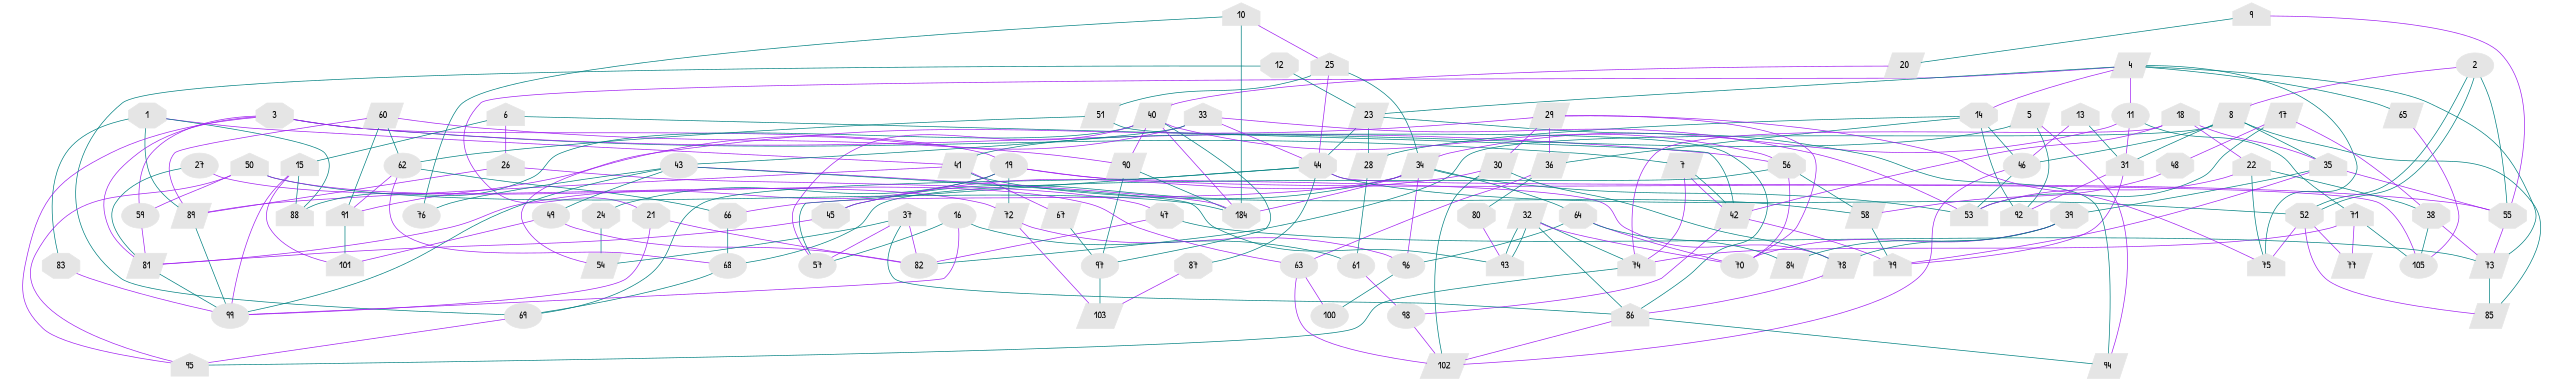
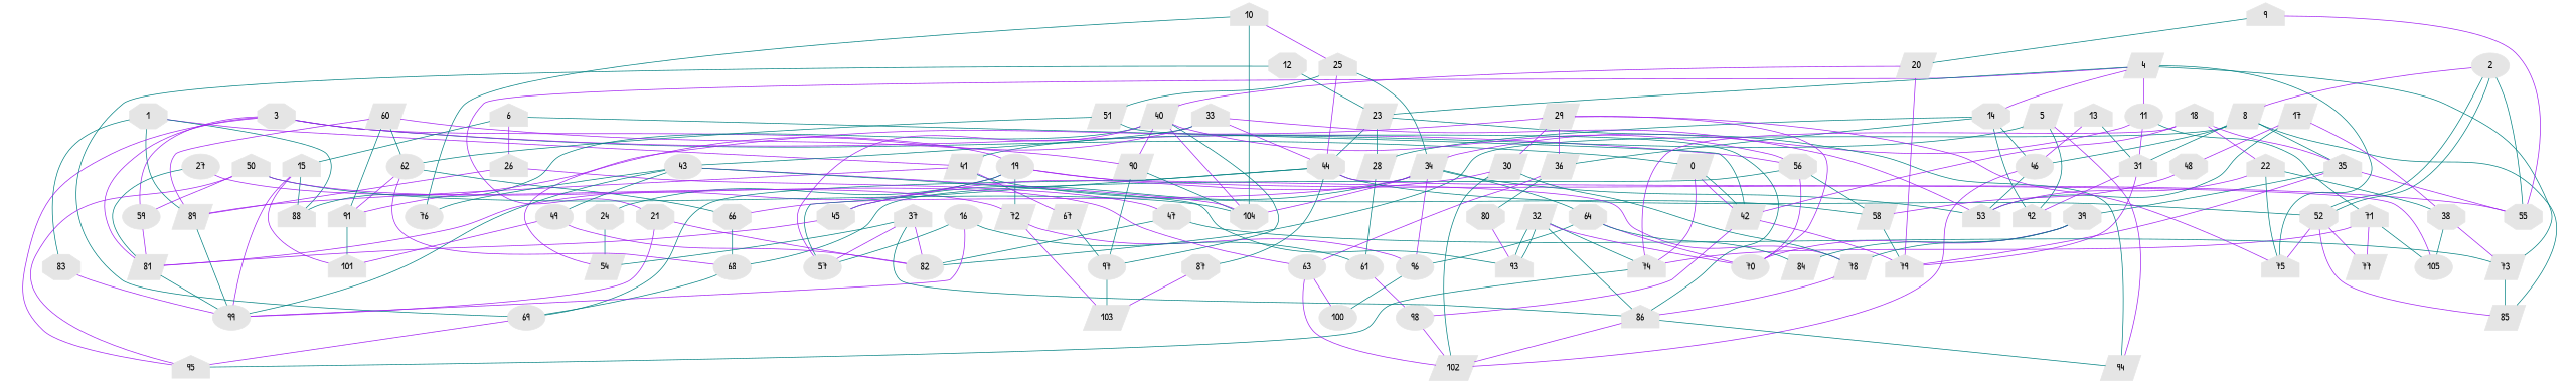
  graph {
    fontname="Patrick Hand"
    node [color=gray90 fontname="Patrick Hand" shape=parallelogram style=filled]
    edge [color=purple fontname="Patrick Hand"]
    1 [shape=octagon]
    41
    83 [shape=octagon]
    88 [shape=house]
    89
    58
    67
    99 [shape=ellipse]
    2 [shape=ellipse]
    8
    52 [shape=octagon]
    55 [shape=octagon]
    31 [shape=house]
    35 [shape=house]
    46 [shape=ellipse]
    82 [shape=ellipse]
    85
    75 [shape=house]
    77
    73
    3 [shape=octagon]
-   7
+   7 [label=0]
    19 [shape=ellipse]
    56 [shape=octagon]
    59 [shape=ellipse]
    81
    95 [shape=house]
    42
    74 [shape=house]
    24 [shape=octagon]
    72
    78
    70 [shape=ellipse]
    68 [shape=ellipse]
    11 [shape=ellipse]
    4
    14 [shape=octagon]
    21 [shape=octagon]
    23
-   65
    34
    71 [shape=house]
    92 [shape=house]
    28
    36
    94
    44 [shape=octagon]
    105 [shape=ellipse]
    5
    6 [shape=house]
    15 [shape=house]
    26 [shape=house]
    101 [shape=house]
    47 [shape=octagon]
    79 [shape=house]
    98 [shape=ellipse]
    39 [shape=octagon]
    53 [shape=house]
    102
    9 [shape=house]
    20
    40
    10 [shape=house]
    25 [shape=house]
    76 [shape=ellipse]
-   104 [shape=octagon label=184]
+   104 [shape=octagon]
    51
    45 [shape=octagon]
    64 [shape=octagon]
    66 [shape=octagon]
    96 [shape=ellipse]
    12 [shape=octagon]
    69 [shape=ellipse]
    13 [shape=house]
    61 [shape=ellipse]
    63 [shape=ellipse]
    80 [shape=octagon]
    16 [shape=ellipse]
    57 [shape=ellipse]
    38 [shape=octagon]
    17
    48 [shape=octagon]
    18 [shape=house]
    22 [shape=house]
    54
    103
    86 [shape=house]
    90
    97 [shape=ellipse]
    87 [shape=octagon]
    62 [shape=ellipse]
    27 [shape=ellipse]
    29
    30
    91 [shape=house]
    32
    93 [shape=house]
    33 [shape=house]
    43 [shape=ellipse]
    49 [shape=ellipse]
    84
    100 [shape=ellipse]
    37 [shape=house]
    50 [shape=house]
    60
    1 -- 41
    1 -- 83 [color=teal]
    1 -- 88 [color=teal]
    1 -- 89 [color=teal]
    41 -- 89
    41 -- 58 [color=teal]
    41 -- 67
    83 -- 99
    89 -- 99 [color=teal]
    58 -- 79 [color=teal]
    67 -- 97 [color=teal]
    2 -- 8
    2 -- 52 [color=teal]
    2 -- 52 [color=teal]
    2 -- 55 [color=teal]
    8 -- 31 [color=teal]
    8 -- 35 [color=teal]
    8 -- 46 [color=teal]
    8 -- 82 [color=teal]
    8 -- 85 [color=teal]
    52 -- 85
    52 -- 75
    52 -- 77
-   55 -- 73
    31 -- 92
    31 -- 79
    35 -- 55
    35 -- 79
    35 -- 39 [color=teal]
    46 -- 53 [color=teal]
    46 -- 102
    73 -- 85 [color=teal]
    3 -- 7 [color=teal]
    3 -- 19
    3 -- 56
    3 -- 59
    3 -- 81
    3 -- 95
    7 -- 42
    7 -- 42 [color=teal]
    7 -- 74
    19 -- 55
    19 -- 81
    19 -- 24 [color=teal]
    19 -- 72 [color=teal]
    19 -- 78
    56 -- 58 [color=teal]
    56 -- 70
    56 -- 68 [color=teal]
    59 -- 81
    81 -- 99 [color=teal]
    42 -- 79
    42 -- 98
    74 -- 95 [color=teal]
    24 -- 54 [color=teal]
    72 -- 96
    72 -- 103
    78 -- 86
    68 -- 69 [color=teal]
    11 -- 31
    11 -- 34
    11 -- 71 [color=teal]
    4 -- 75 [color=teal]
    4 -- 73 [color=teal]
    4 -- 11
    4 -- 14
    4 -- 21
    4 -- 23 [color=teal]
-   4 -- 65 [color=teal]
    14 -- 46 [color=teal]
    14 -- 92 [color=teal]
    14 -- 28 [color=teal]
    14 -- 36 [color=teal]
    21 -- 99
    21 -- 82
    23 -- 28 [color=teal]
    23 -- 94 [color=teal]
    23 -- 44 [color=teal]
-   65 -- 105
    34 -- 53 [color=teal]
    34 -- 104
    34 -- 45 [color=teal]
    34 -- 64 [color=teal]
    34 -- 66
    34 -- 96
    71 -- 77
    71 -- 74
    71 -- 105 [color=teal]
    28 -- 61 [color=teal]
    36 -- 63
    36 -- 80 [color=teal]
    44 -- 52 [color=teal]
    44 -- 105
    44 -- 69 [color=teal]
    44 -- 57 [color=teal]
    44 -- 87 [color=teal]
    5 -- 41 [color=teal]
    5 -- 92 [color=teal]
    5 -- 94
    6 -- 42 [color=teal]
    6 -- 15 [color=teal]
    6 -- 26
    15 -- 88 [color=teal]
    15 -- 99
    15 -- 101
    26 -- 89
    26 -- 47
-   47 -- 82
+   47 -- 82 [color=teal]
    47 -- 73 [color=teal]
    98 -- 102
    39 -- 78 [color=teal]
    39 -- 70
    39 -- 84 [color=teal]
    9 -- 55
    9 -- 20 [color=teal]
+   20 -- 79
    20 -- 40
    40 -- 88 [color=teal]
    40 -- 56
    40 -- 104
    40 -- 57
    40 -- 90
    40 -- 97 [color=teal]
    10 -- 25
    10 -- 76 [color=teal]
    10 -- 104 [color=teal]
    25 -- 34 [color=teal]
    25 -- 44
    25 -- 51 [color=teal]
    51 -- 86 [color=teal]
    51 -- 62 [color=teal]
    45 -- 81
    64 -- 70
    64 -- 96 [color=teal]
    64 -- 84 [color=teal]
    66 -- 68 [color=teal]
    96 -- 100 [color=teal]
    12 -- 23 [color=teal]
    12 -- 69 [color=teal]
    69 -- 95
    13 -- 31 [color=teal]
    13 -- 46
    61 -- 98
    63 -- 102
    63 -- 100
    80 -- 93
    16 -- 99
    16 -- 61 [color=teal]
    16 -- 57 [color=teal]
    38 -- 73
    38 -- 105 [color=teal]
    17 -- 53 [color=teal]
    17 -- 38
    17 -- 48
    48 -- 58
    18 -- 35
    18 -- 42
    18 -- 74
    18 -- 22
    22 -- 75 [color=teal]
    22 -- 53
    22 -- 38 [color=teal]
    86 -- 94 [color=teal]
    86 -- 102
    90 -- 104 [color=teal]
    90 -- 97 [color=teal]
    97 -- 103 [color=teal]
    87 -- 103
    62 -- 68
    62 -- 66 [color=teal]
    62 -- 91
    27 -- 81 [color=teal]
    27 -- 72
    29 -- 75
    29 -- 70
    29 -- 36
    29 -- 30
    29 -- 91
    30 -- 78 [color=teal]
    30 -- 102 [color=teal]
    30 -- 45
    91 -- 101 [color=teal]
    32 -- 74 [color=teal]
    32 -- 70
    32 -- 86 [color=teal]
    32 -- 93 [color=teal]
    32 -- 93 [color=teal]
    33 -- 44
    33 -- 53
    33 -- 54
    33 -- 43 [color=teal]
    43 -- 99 [color=teal]
    43 -- 76 [color=teal]
    43 -- 104
    43 -- 93 [color=teal]
    43 -- 49 [color=teal]
    49 -- 82
    49 -- 101
    37 -- 82
    37 -- 57
    37 -- 54 [color=teal]
    37 -- 86 [color=teal]
    50 -- 59
    50 -- 95
    50 -- 104 [color=teal]
    50 -- 63
    60 -- 89
    60 -- 90
    60 -- 62 [color=teal]
    60 -- 91 [color=teal]
  }
